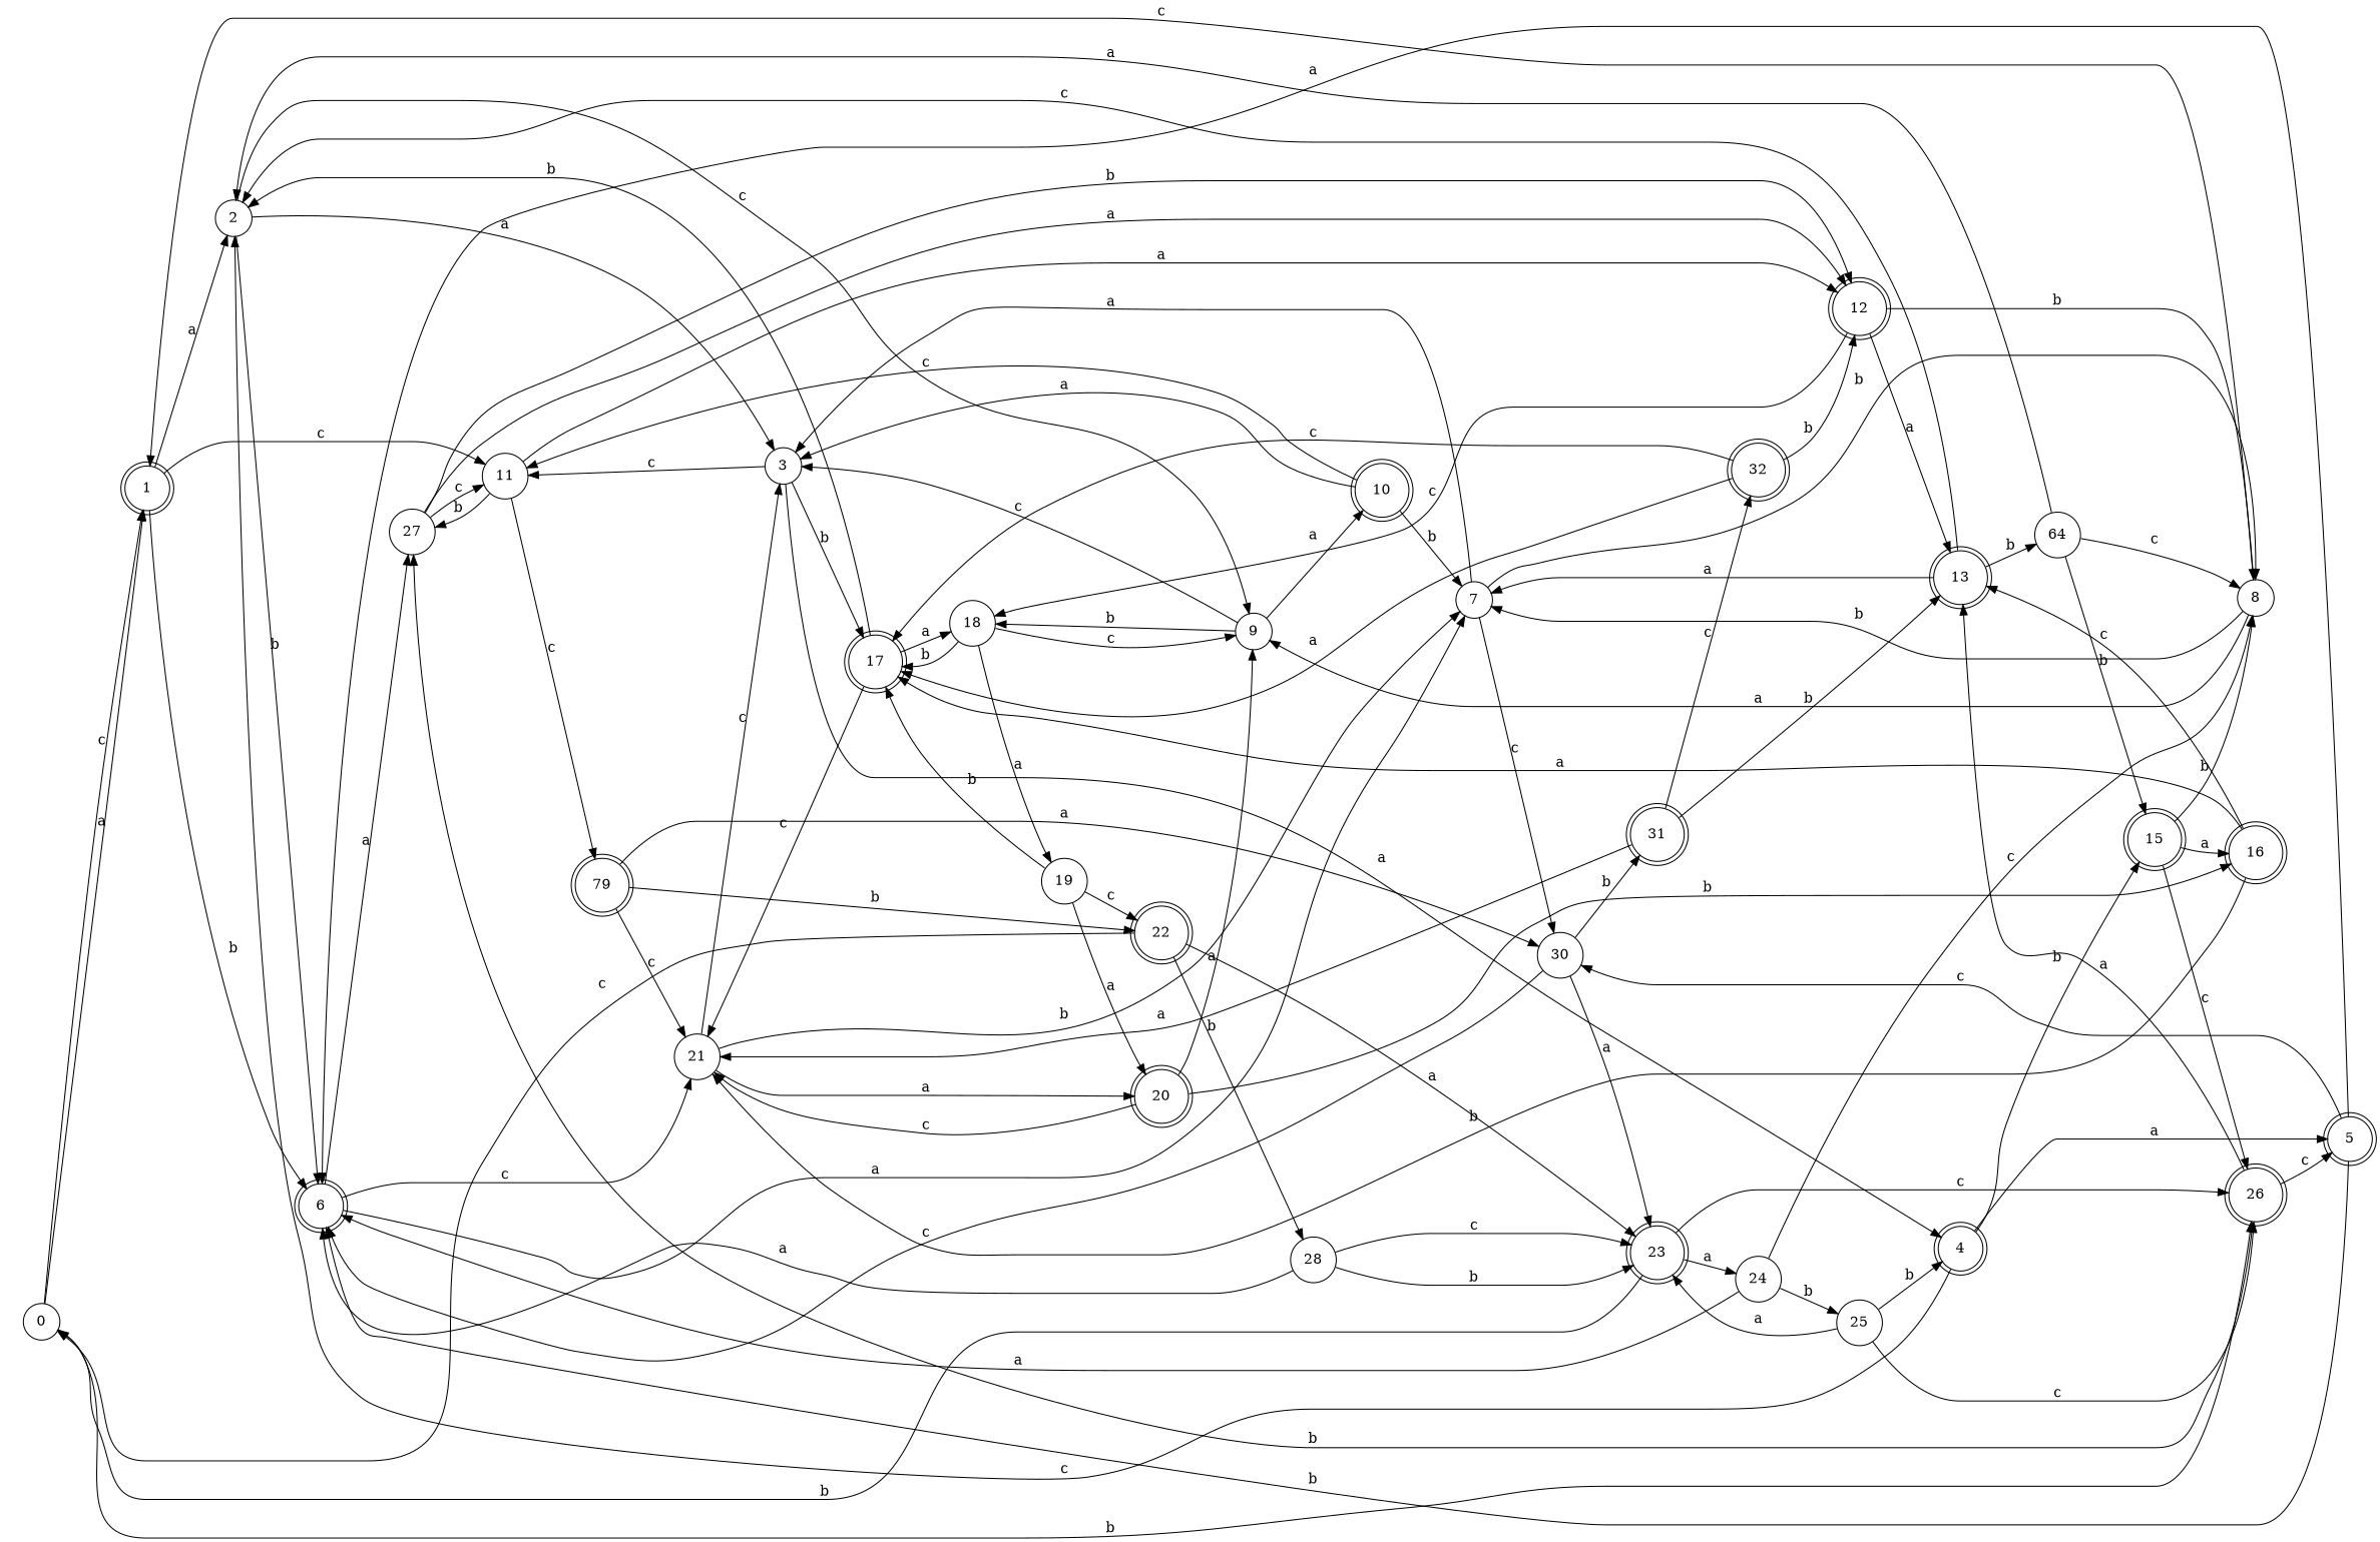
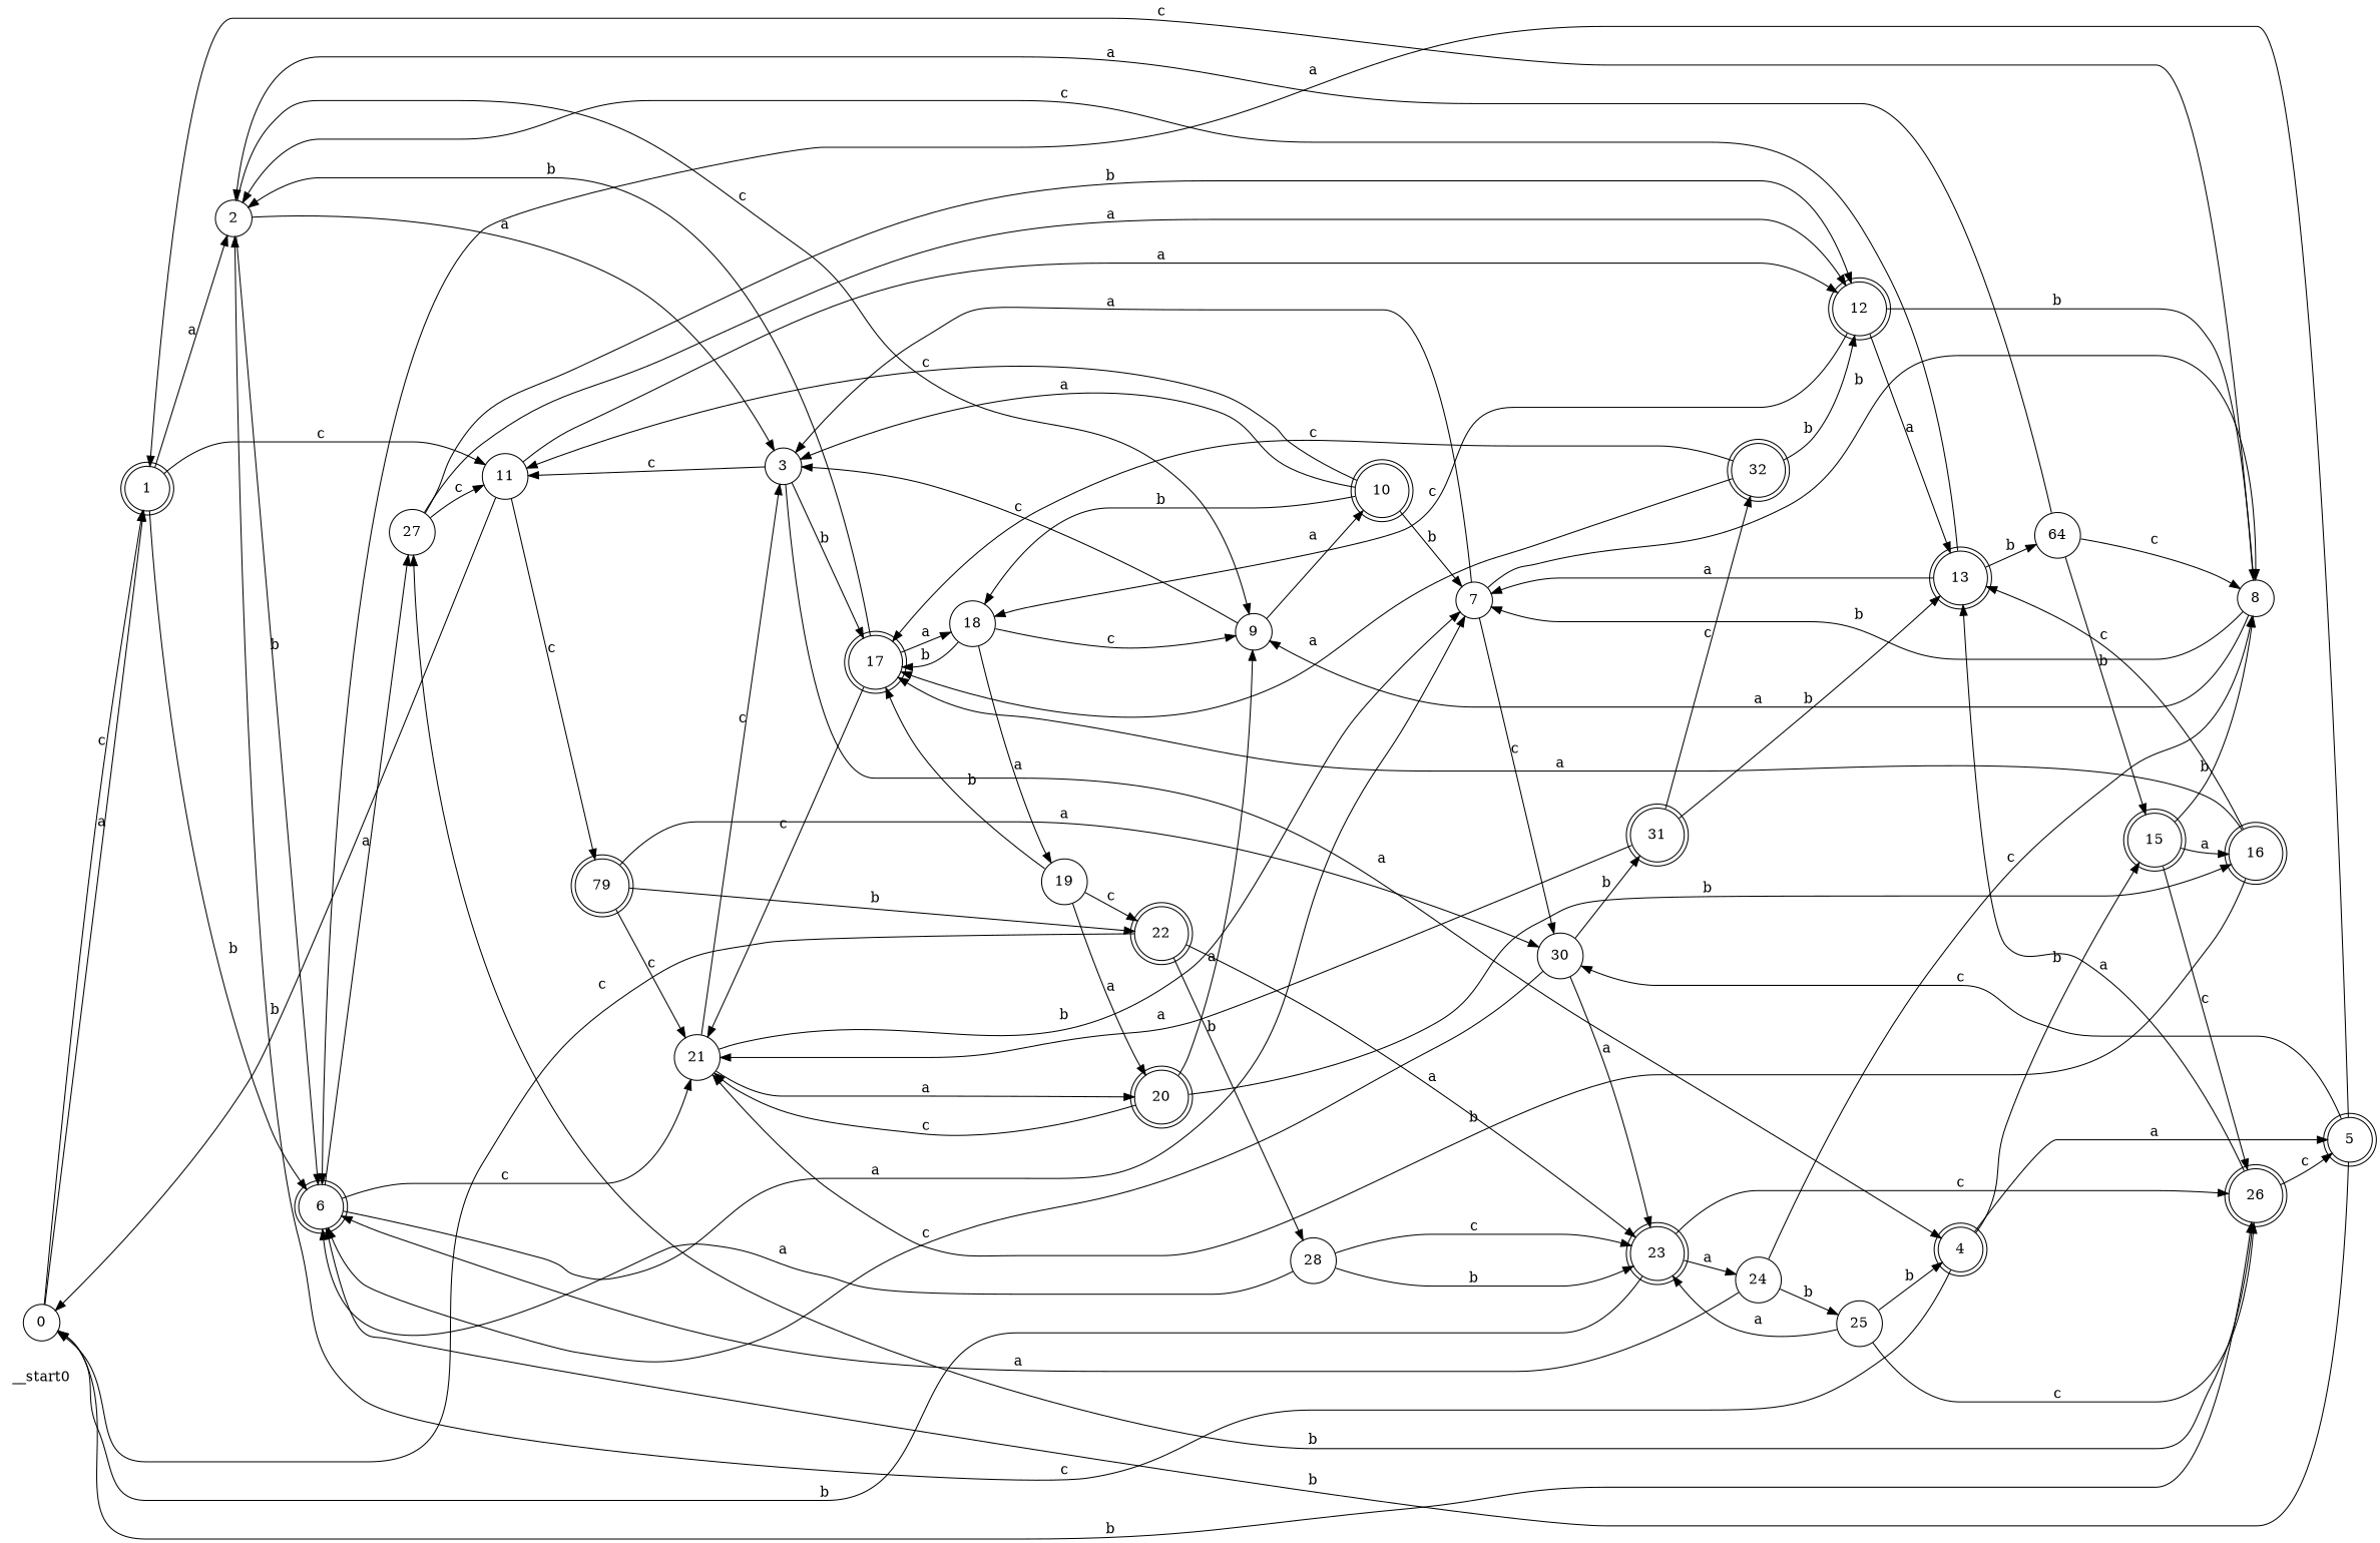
  digraph {
    rankdir=LR
    node [shape=doublecircle color=black fillcolor=white style="rounded,filled"]
+   __start0 [shape=none color="" fillcolor="" style=""]
    n2 [label=0 shape=circle style=filled]
    n3 [label=1]
    n4 [label=26]
    n5 [label=2 shape=circle style=filled]
    n6 [label=6]
    n7 [label=11 shape=circle style=filled]
    n8 [label=5]
    n9 [label=27 shape=circle style=filled]
    n10 [label=13]
    n11 [label=3 shape=circle style=filled]
    n12 [label=9 shape=circle style=filled]
    n13 [label=7 shape=circle style=filled]
    n14 [label=21 shape=circle style=filled]
    n15 [label=12]
    n16 [label=79]
    n17 [label=4]
    n18 [label=17]
    n19 [label=10]
    n20 [label=18 shape=circle style=filled]
    n21 [label=15]
    n22 [label=30 shape=circle style=filled]
    n23 [label=8 shape=circle style=filled]
    n24 [label=16]
    n25 [label=23]
    n26 [label=31]
    n27 [label=20]
    n28 [label=19 shape=circle style=filled]
    n29 [label=22]
    n30 [label=64 shape=circle style=filled]
    n31 [label=28 shape=circle style=filled]
    n32 [label=24 shape=circle style=filled]
    n33 [label=25 shape=circle style=filled]
    n34 [label=32]
    n2 -> n3 [label=a]
    n2 -> n3 [label=c]
    n2 -> n4 [label=b]
    n3 -> n5 [label=a]
    n3 -> n6 [label=b]
    n3 -> n7 [label=c]
    n4 -> n8 [label=c]
    n4 -> n9 [label=b]
    n4 -> n10 [label=a]
    n5 -> n6 [label=b]
    n5 -> n11 [label=a]
    n5 -> n12 [label=c]
    n6 -> n9 [label=a]
    n6 -> n13 [label=a]
    n6 -> n14 [label=c]
-   n7 -> n9 [label=b]
+   n7 -> n2 [label=b]
    n7 -> n15 [label=a]
    n7 -> n16 [label=c]
    n8 -> n6 [label=a]
    n8 -> n6 [label=b]
    n8 -> n22 [label=c]
    n9 -> n7 [label=c]
    n9 -> n15 [label=a]
    n9 -> n15 [label=b]
    n10 -> n5 [label=c]
    n10 -> n13 [label=a]
    n10 -> n30 [label=b]
    n11 -> n7 [label=c]
    n11 -> n17 [label=a]
    n11 -> n18 [label=b]
    n12 -> n11 [label=c]
    n12 -> n19 [label=a]
-   n12 -> n20 [label=b]
+   n19 -> n20 [label=b]
    n13 -> n11 [label=a]
    n13 -> n22 [label=c]
    n13 -> n23 [label=b]
    n14 -> n11 [label=c]
    n14 -> n13 [label=b]
    n14 -> n27 [label=a]
    n15 -> n10 [label=a]
    n15 -> n20 [label=c]
    n15 -> n23 [label=b]
    n16 -> n14 [label=c]
    n16 -> n22 [label=a]
    n16 -> n29 [label=b]
    n17 -> n5 [label=c]
    n17 -> n8 [label=a]
    n17 -> n21 [label=b]
    n18 -> n5 [label=b]
    n18 -> n14 [label=c]
    n18 -> n20 [label=a]
    n19 -> n7 [label=c]
    n19 -> n11 [label=a]
    n19 -> n13 [label=b]
    n20 -> n12 [label=c]
    n20 -> n18 [label=b]
    n20 -> n28 [label=a]
    n21 -> n4 [label=c]
    n21 -> n23 [label=b]
    n21 -> n24 [label=a]
    n22 -> n6 [label=c]
    n22 -> n25 [label=a]
    n22 -> n26 [label=b]
    n23 -> n3 [label=c]
    n23 -> n12 [label=a]
    n23 -> n13 [label=b]
    n24 -> n10 [label=c]
    n24 -> n14 [label=b]
    n24 -> n18 [label=a]
    n25 -> n2 [label=b]
    n25 -> n4 [label=c]
    n25 -> n32 [label=a]
    n26 -> n10 [label=b]
    n26 -> n14 [label=a]
    n26 -> n34 [label=c]
    n27 -> n12 [label=a]
    n27 -> n14 [label=c]
    n27 -> n24 [label=b]
    n28 -> n18 [label=b]
    n28 -> n27 [label=a]
    n28 -> n29 [label=c]
    n29 -> n2 [label=c]
    n29 -> n25 [label=a]
    n29 -> n31 [label=b]
    n30 -> n5 [label=a]
    n30 -> n21 [label=b]
    n30 -> n23 [label=c]
    n31 -> n6 [label=a]
    n31 -> n25 [label=b]
    n31 -> n25 [label=c]
    n32 -> n6 [label=a]
    n32 -> n23 [label=c]
    n32 -> n33 [label=b]
    n33 -> n4 [label=c]
    n33 -> n17 [label=b]
    n33 -> n25 [label=a]
    n34 -> n15 [label=b]
    n34 -> n18 [label=a]
    n34 -> n18 [label=c]
  }
